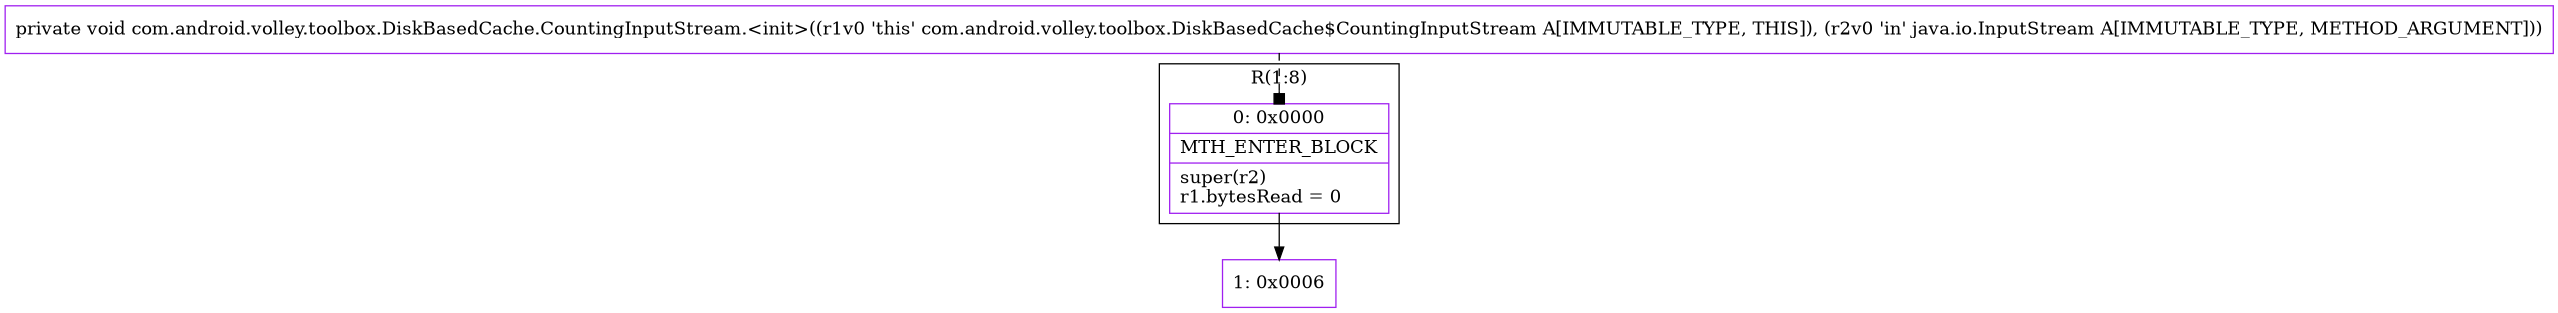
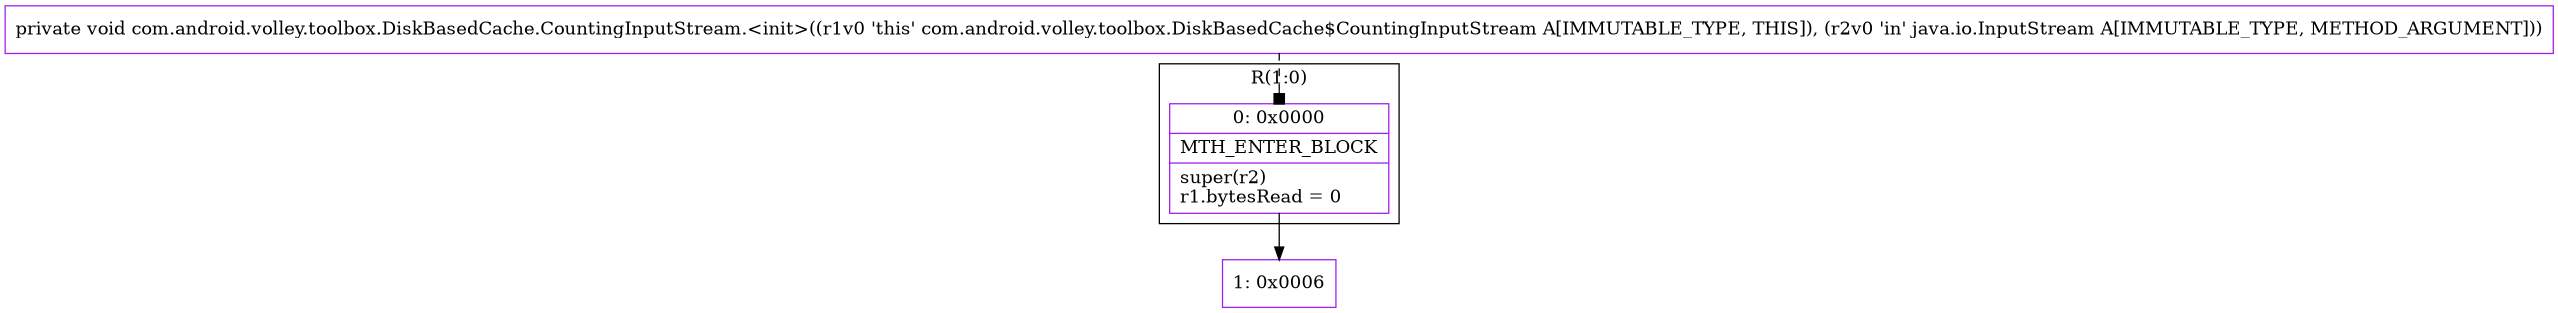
  digraph {
    node [color=purple shape=record]
    n1 [label="{0\:\ 0x0000|MTH_ENTER_BLOCK\l|super(r2)\lr1.bytesRead = 0\l}"]
    n2 [label="{1\:\ 0x0006}"]
    n3 [label="{private void com.android.volley.toolbox.DiskBasedCache.CountingInputStream.\<init\>((r1v0 'this' com.android.volley.toolbox.DiskBasedCache$CountingInputStream A[IMMUTABLE_TYPE, THIS]), (r2v0 'in' java.io.InputStream A[IMMUTABLE_TYPE, METHOD_ARGUMENT])) }"]
    subgraph cluster_1 {
-     label="R(1:8)"
+     label="R(1:0)"
      n1
    }
    n1 -> n2 [style=solid arrowhead=normal]
    n3 -> n1 [style=dashed arrowhead=box]
  }
